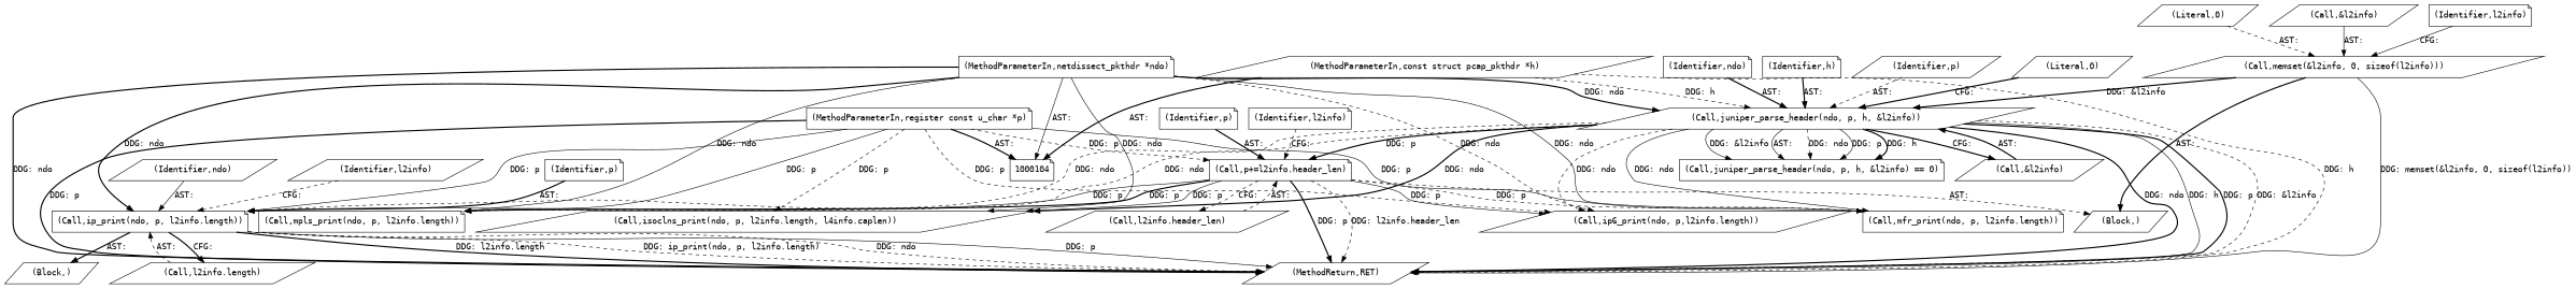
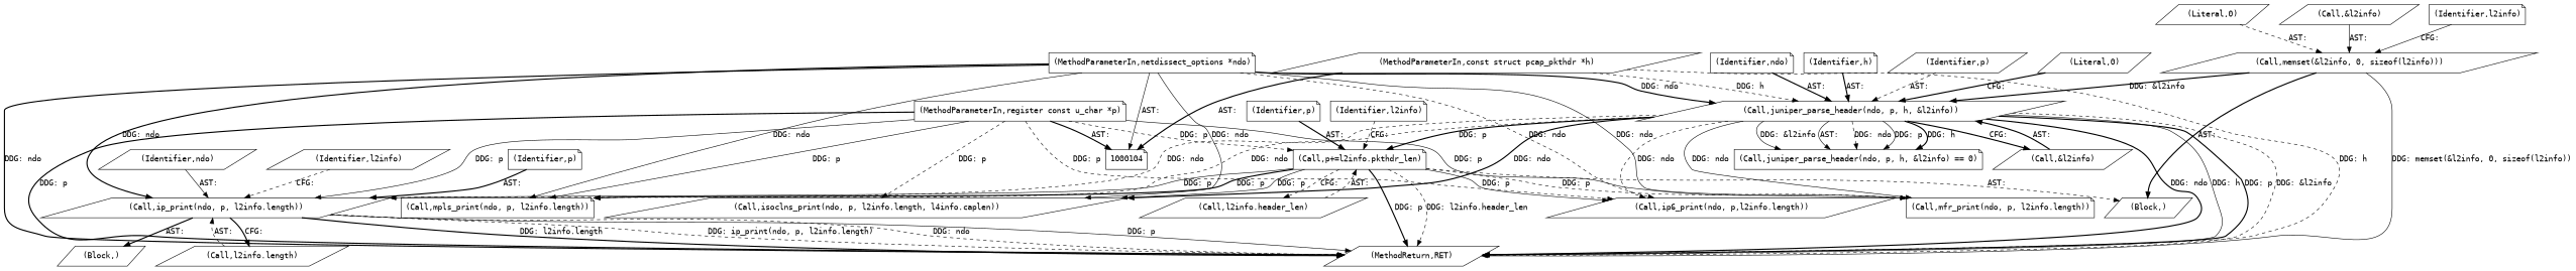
  digraph {
    fontname="DejaVu Sans Mono"
    node [fontname="DejaVu Sans Mono" shape=parallelogram]
    edge [fontname="DejaVu Sans Mono" style=bold]
-   n1 [label="(Call,ip_print(ndo, p, l2info.length))" shape=note]
+   n1 [label="(Call,ip_print(ndo, p, l2info.length))"]
    n2 [label="(Call,l2info.length)"]
    n3 [label="(MethodReturn,RET)"]
    n4 [label="(Block,)"]
    n5 [label="(Call,juniper_parse_header(ndo, p, h, &l2info))"]
-   n6 [label="(Call,p+=l2info.header_len)" shape=note]
+   n6 [label="(Call,p+=l2info.pkthdr_len)" shape=note]
    n7 [label="(Call,mfr_print(ndo, p, l2info.length))" shape=note]
    n8 [label="(Call,juniper_parse_header(ndo, p, h, &l2info) == 0)" shape=note]
    n9 [label="(Call,ip6_print(ndo, p,l2info.length))"]
    n10 [label="(Call,&l2info)"]
    n11 [label="(Call,mpls_print(ndo, p, l2info.length))" shape=note]
    n12 [label="(Call,isoclns_print(ndo, p, l2info.length, l4info.caplen))"]
    n13 [label="(Block,)"]
    n14 [label="(Call,l2info.header_len)"]
-   n15 [label="(MethodParameterIn,netdissect_pkthdr *ndo)" shape=note]
+   n15 [label="(MethodParameterIn,netdissect_options *ndo)" shape=note]
    1000104 [shape=note]
    n17 [label="(MethodParameterIn,register const u_char *p)" shape=note]
    n18 [label="(MethodParameterIn,const struct pcap_pkthdr *h)"]
    n19 [label="(Call,memset(&l2info, 0, sizeof(l2info)))"]
    n20 [label="(Literal,0)"]
    n21 [label="(Identifier,l2info)" shape=note]
    n22 [label="(Identifier,ndo)"]
    n23 [label="(Identifier,ndo)" shape=note]
    n24 [label="(Identifier,l2info)"]
    n25 [label="(Identifier,h)" shape=note]
    n26 [label="(Identifier,p)"]
    n27 [label="(Call,&l2info)"]
    n28 [label="(Identifier,p)" shape=note]
    n29 [label="(Identifier,p)" shape=note]
    n30 [label="(Literal,0)"]
    n31 [label="(Identifier,l2info)" shape=note]
    n1 -> n2 [label="CFG: "]
    n1 -> n3 [label="DDG: l2info.length"]
    n1 -> n3 [label="DDG: ip_print(ndo, p, l2info.length)" style=dashed]
    n1 -> n3 [label="DDG: ndo" style=dashed]
    n1 -> n3 [label="DDG: p" style=solid]
    n1 -> n4 [label="AST: "]
    n2 -> n1 [label="AST: " style=dashed]
    n5 -> n1 [label="DDG: ndo" style=dashed]
    n5 -> n3 [label="DDG: h" style=solid]
    n5 -> n3 [label="DDG: p"]
    n5 -> n3 [label="DDG: &l2info" style=dashed]
    n5 -> n3 [label="DDG: ndo"]
    n5 -> n6 [label="DDG: p"]
    n5 -> n7 [label="DDG: ndo" style=solid]
    n5 -> n8 [label="AST: " style=solid]
    n5 -> n8 [label="DDG: ndo" style=dashed]
    n5 -> n8 [label="DDG: p" style=solid]
    n5 -> n8 [label="DDG: h"]
    n5 -> n8 [label="DDG: &l2info" style=solid]
    n5 -> n9 [label="DDG: ndo" style=dashed]
    n5 -> n10 [label="CFG: "]
    n5 -> n11 [label="DDG: ndo" style=dashed]
    n5 -> n12 [label="DDG: ndo"]
    n6 -> n1 [label="DDG: p" style=solid]
    n6 -> n3 [label="DDG: p"]
    n6 -> n3 [label="DDG: l2info.header_len" style=dashed]
    n6 -> n7 [label="DDG: p" style=dashed]
    n6 -> n9 [label="DDG: p" style=solid]
    n6 -> n11 [label="DDG: p"]
    n6 -> n12 [label="DDG: p" style=solid]
    n6 -> n13 [label="AST: " style=dashed]
    n6 -> n14 [label="CFG: " style=dashed]
    n10 -> n5 [label="AST: "]
    n14 -> n6 [label="AST: " style=dashed]
    n15 -> n1 [label="DDG: ndo"]
    n15 -> n3 [label="DDG: ndo"]
    n15 -> n5 [label="DDG: ndo"]
    n15 -> n7 [label="DDG: ndo" style=solid]
    n15 -> n9 [label="DDG: ndo" style=dashed]
    n15 -> n11 [label="DDG: ndo" style=solid]
    n15 -> n12 [label="DDG: ndo" style=solid]
    n15 -> 1000104 [label="AST: " style=solid]
    n17 -> n1 [label="DDG: p" style=solid]
    n17 -> n3 [label="DDG: p"]
    n17 -> n6 [label="DDG: p" style=dashed]
    n17 -> n7 [label="DDG: p" style=solid]
    n17 -> n9 [label="DDG: p" style=dashed]
    n17 -> n11 [label="DDG: p" style=solid]
    n17 -> n12 [label="DDG: p" style=dashed]
    n17 -> 1000104 [label="AST: "]
    n18 -> n3 [label="DDG: h" style=dashed]
    n18 -> n5 [label="DDG: h" style=dashed]
    n18 -> 1000104 [label="AST: "]
    n19 -> n3 [label="DDG: memset(&l2info, 0, sizeof(l2info))" style=solid]
    n19 -> n5 [label="DDG: &l2info"]
    n19 -> n13 [label="AST: "]
    n20 -> n19 [label="AST: " style=dashed]
    n21 -> n6 [label="CFG: " style=dashed]
    n22 -> n1 [label="AST: " style=solid]
    n23 -> n5 [label="AST: "]
    n24 -> n1 [label="CFG: " style=dashed]
    n25 -> n5 [label="AST: "]
    n26 -> n5 [label="AST: " style=dashed]
    n27 -> n19 [label="AST: " style=solid]
    n28 -> n6 [label="AST: "]
    n29 -> n1 [label="AST: "]
    n30 -> n5 [label="CFG: "]
    n31 -> n19 [label="CFG: " style=solid]
  }
